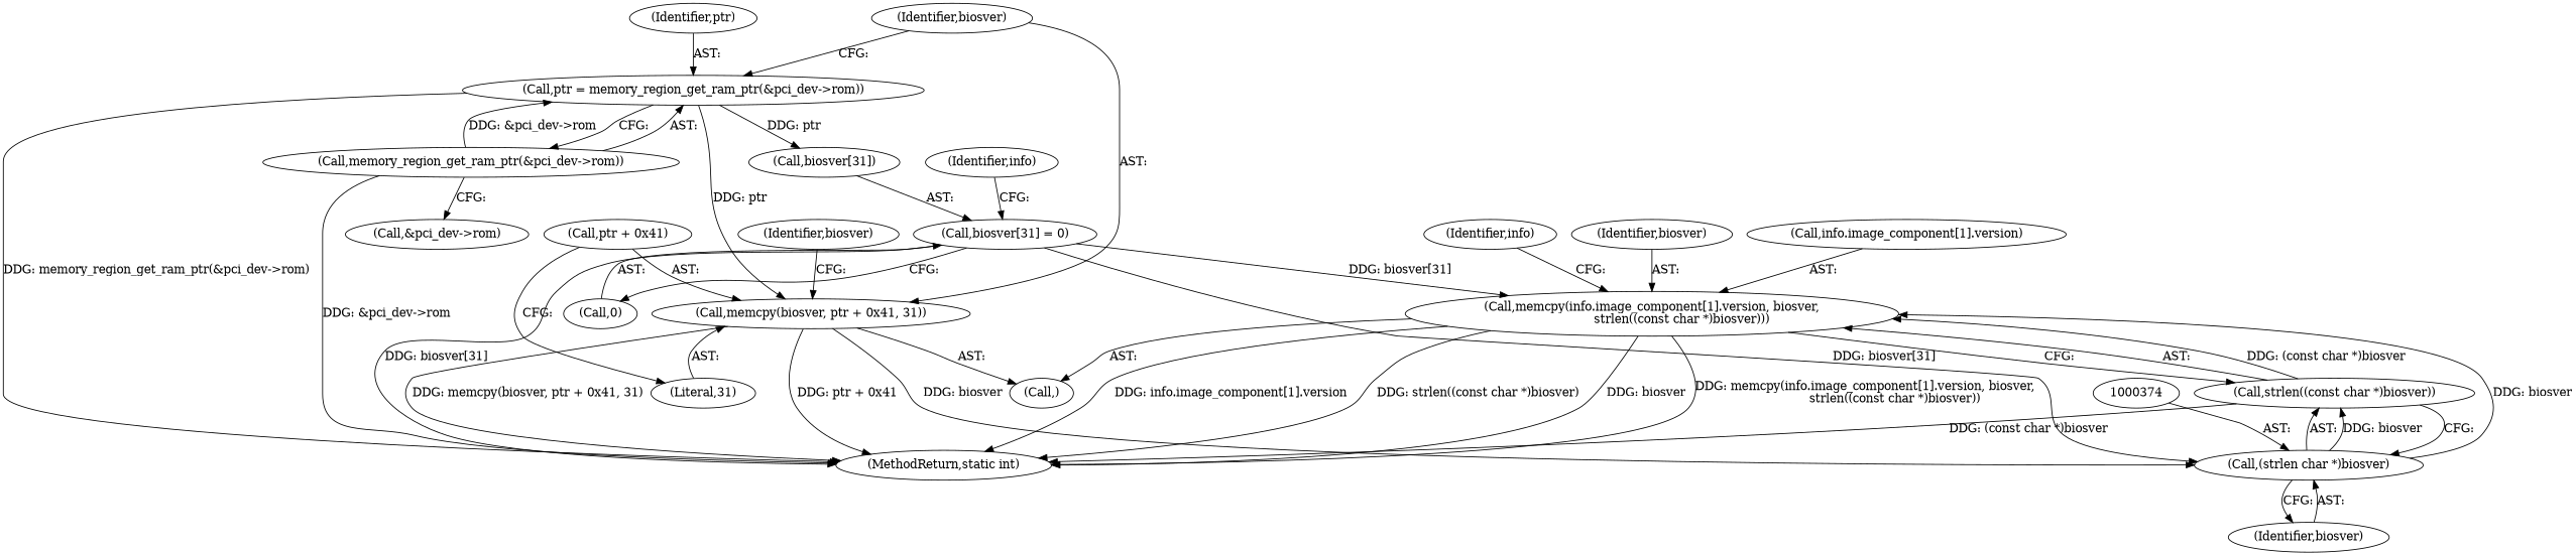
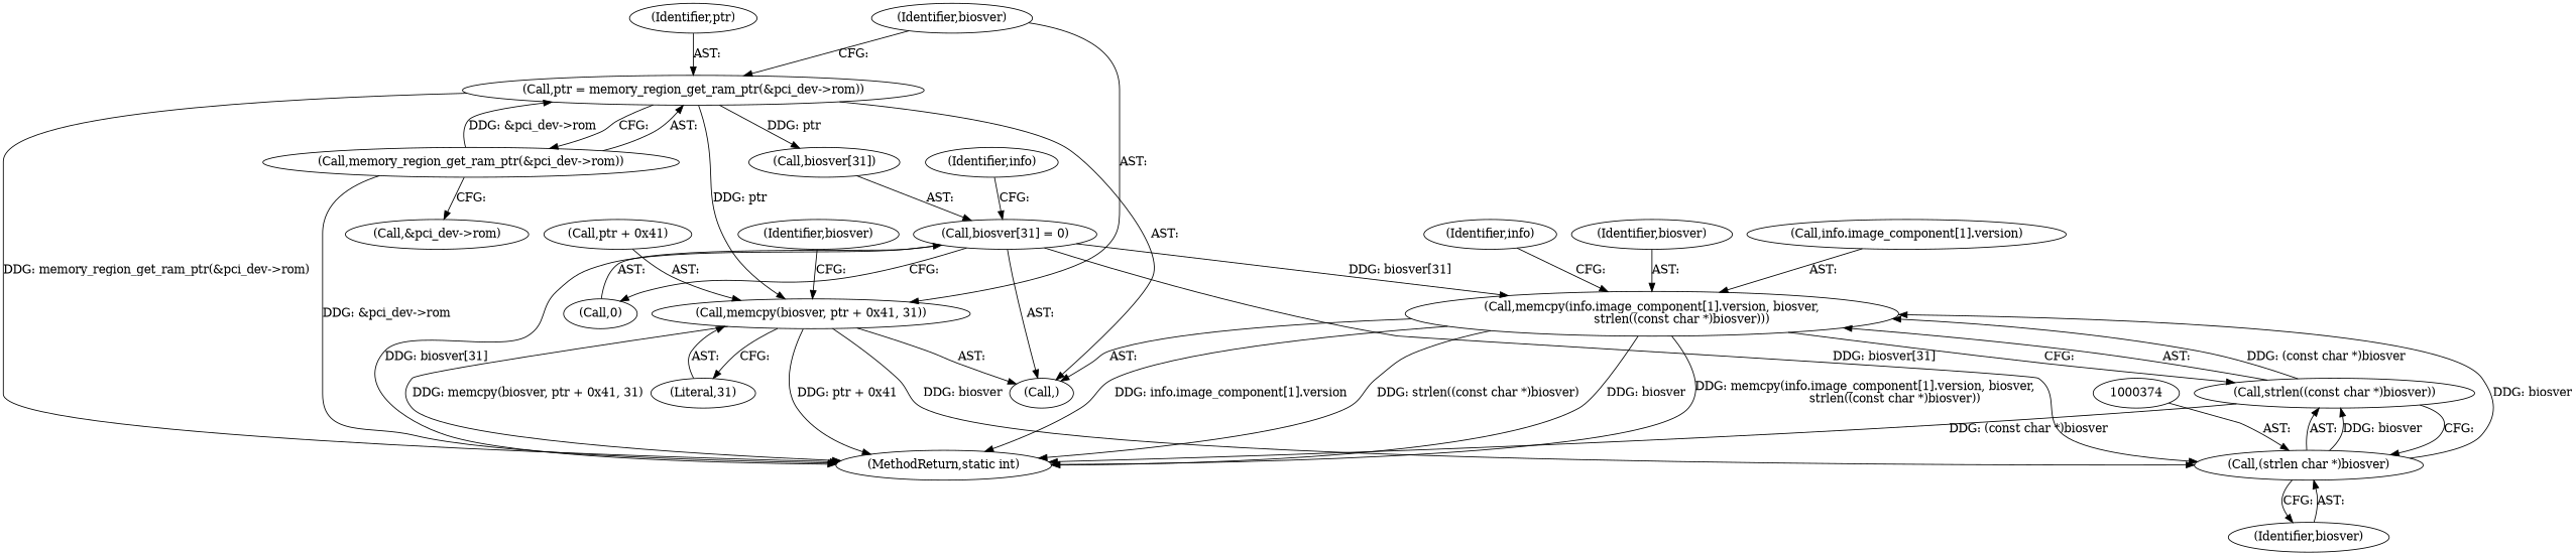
  digraph {
    n1 [label="(Call,memcpy(info.image_component[1].version, biosver,\n                strlen((const char *)biosver)))"]
    n2 [label="(Call,strlen((const char *)biosver))"]
    n3 [label="(MethodReturn,static int)"]
    n4 [label="(Call,)"]
    n5 [label="(Call,(strlen char *)biosver)"]
    n6 [label="(Call,biosver[31] = 0)"]
    n7 [label="(Call,0)"]
    n8 [label="(Identifier,biosver)"]
    n9 [label="(Call,memcpy(biosver, ptr + 0x41, 31))"]
    n10 [label="(Literal,31)"]
    n11 [label="(Call,ptr = memory_region_get_ram_ptr(&pci_dev->rom))"]
    n12 [label="(Call,memory_region_get_ram_ptr(&pci_dev->rom))"]
    n13 [label="(Call,biosver[31])"]
    n14 [label="(Call,&pci_dev->rom)"]
    n15 [label="(Call,ptr + 0x41)"]
    n16 [label="(Identifier,info)"]
    n17 [label="(Identifier,biosver)"]
    n18 [label="(Identifier,biosver)"]
    n19 [label="(Identifier,ptr)"]
    n20 [label="(Call,info.image_component[1].version)"]
    n21 [label="(Identifier,info)"]
    n22 [label="(Identifier,biosver)"]
    1000374
    n1 -> n2 [label="CFG: "]
    n1 -> n3 [label="DDG: info.image_component[1].version"]
    n1 -> n3 [label="DDG: strlen((const char *)biosver)"]
    n1 -> n3 [label="DDG: biosver"]
    n1 -> n3 [label="DDG: memcpy(info.image_component[1].version, biosver,\n                strlen((const char *)biosver))"]
    n1 -> n4 [label="AST: "]
    n2 -> n1 [label="AST: "]
    n2 -> n1 [label="DDG: (const char *)biosver"]
    n2 -> n3 [label="DDG: (const char *)biosver"]
    n2 -> n5 [label="CFG: "]
    n5 -> n1 [label="DDG: biosver"]
    n5 -> n2 [label="AST: "]
    n5 -> n2 [label="DDG: biosver"]
    n5 -> n8 [label="CFG: "]
    n6 -> n1 [label="DDG: biosver[31]"]
    n6 -> n3 [label="DDG: biosver[31]"]
+   n6 -> n4 [label="AST: "]
    n6 -> n5 [label="DDG: biosver[31]"]
    n6 -> n7 [label="CFG: "]
    n7 -> n6 [label="AST: "]
    n8 -> n5 [label="AST: "]
    n9 -> n3 [label="DDG: ptr + 0x41"]
    n9 -> n3 [label="DDG: memcpy(biosver, ptr + 0x41, 31)"]
    n9 -> n4 [label="AST: "]
    n9 -> n5 [label="DDG: biosver"]
-   n15 -> n10 [label="CFG: "]
+   n9 -> n10 [label="CFG: "]
    n10 -> n9 [label="AST: "]
    n11 -> n3 [label="DDG: memory_region_get_ram_ptr(&pci_dev->rom)"]
+   n11 -> n4 [label="AST: "]
    n11 -> n9 [label="DDG: ptr"]
    n11 -> n12 [label="CFG: "]
    n11 -> n13 [label="DDG: ptr"]
    n12 -> n3 [label="DDG: &pci_dev->rom"]
    n12 -> n11 [label="AST: "]
    n12 -> n11 [label="DDG: &pci_dev->rom"]
    n12 -> n14 [label="CFG: "]
    n13 -> n6 [label="AST: "]
    n15 -> n9 [label="AST: "]
    n16 -> n6 [label="CFG: "]
    n17 -> n9 [label="AST: "]
    n17 -> n11 [label="CFG: "]
    n18 -> n1 [label="AST: "]
    n19 -> n11 [label="AST: "]
    n20 -> n1 [label="AST: "]
    n21 -> n1 [label="CFG: "]
    n22 -> n9 [label="CFG: "]
    1000374 -> n5 [label="AST: "]
  }
